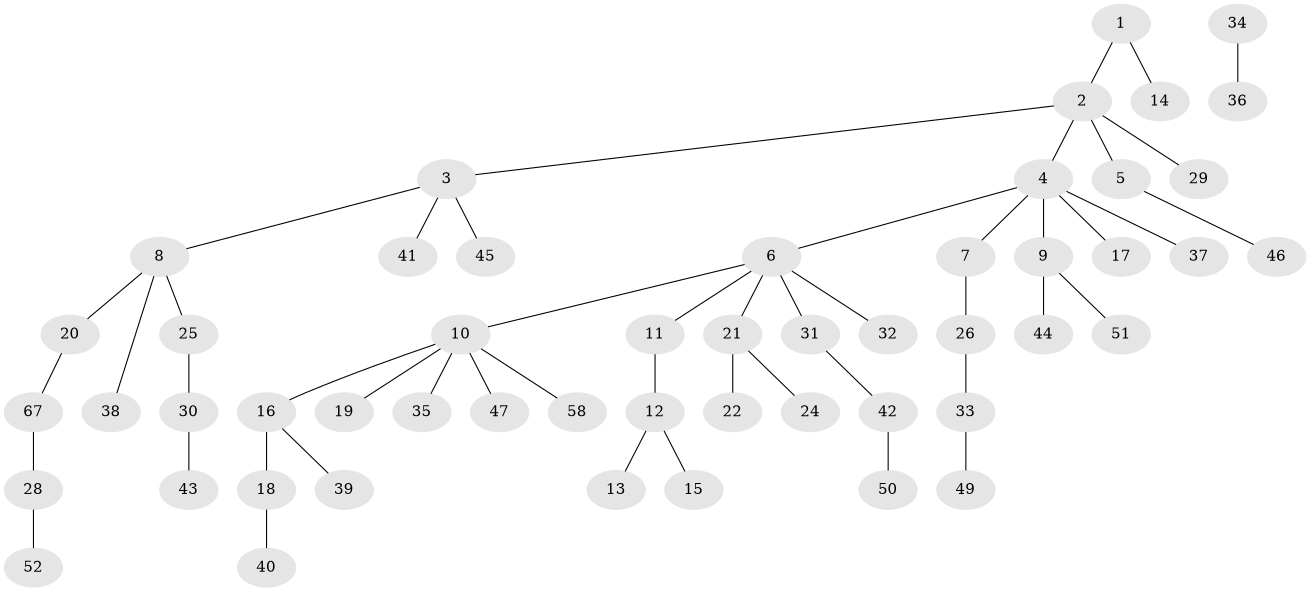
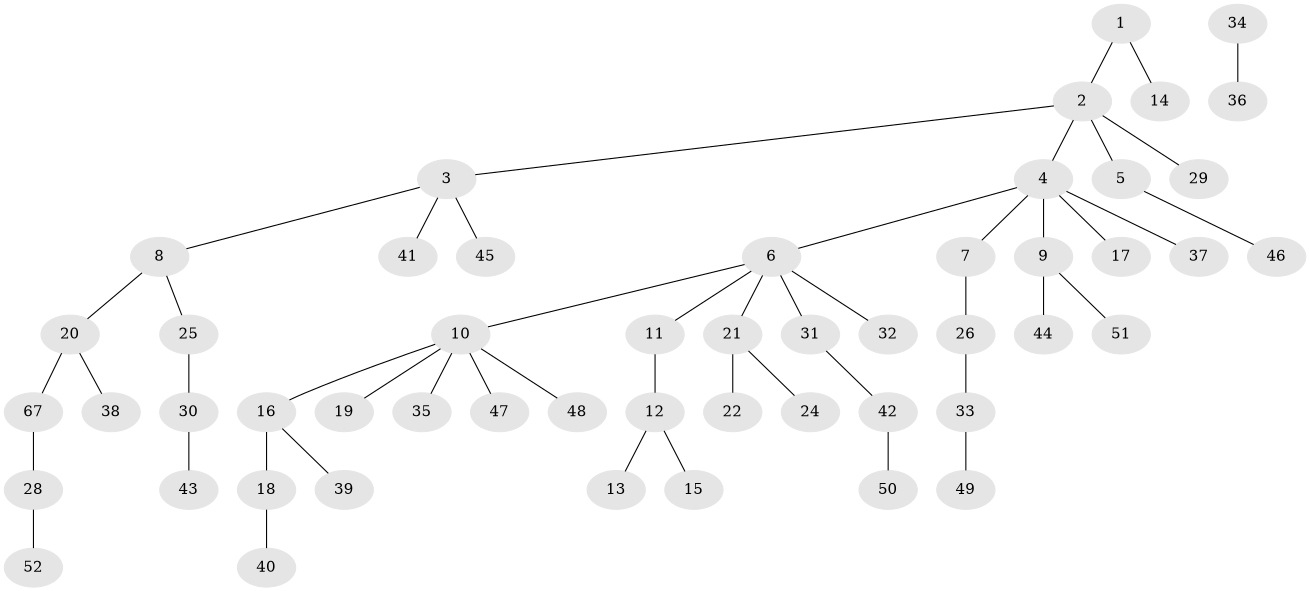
  graph {
    node [color=gray90 style=filled]
    1
    2
    14
    3
    4
    5
    29
    8
    41
    45
    6
    7
    9
    17
    37
    46
    20
    25
    38
    10
    11
    21
    31
    32
    26
    44
    51
    16
    19
    35
    47
-   48 [label=58]
+   48
    12
    22
    24
    42
    33
    n38 [label=67]
    30
    18
    39
    13
    15
    40
    28
    34
    36
    43
    49
    52
    50
    1 -- 2
    1 -- 14
    2 -- 3
    2 -- 4
    2 -- 5
    2 -- 29
    3 -- 8
    3 -- 41
    3 -- 45
    4 -- 6
    4 -- 7
    4 -- 9
    4 -- 17
    4 -- 37
    5 -- 46
    8 -- 20
    8 -- 25
-   8 -- 38
+   20 -- 38
    6 -- 10
    6 -- 11
    6 -- 21
    6 -- 31
    6 -- 32
    7 -- 26
    9 -- 44
    9 -- 51
    20 -- n38
    25 -- 30
    10 -- 16
    10 -- 19
    10 -- 35
    10 -- 47
    10 -- 48
    11 -- 12
    21 -- 22
    21 -- 24
    31 -- 42
    26 -- 33
    16 -- 18
    16 -- 39
    12 -- 13
    12 -- 15
    42 -- 50
    33 -- 49
    n38 -- 28
    30 -- 43
    18 -- 40
    28 -- 52
    34 -- 36
  }
